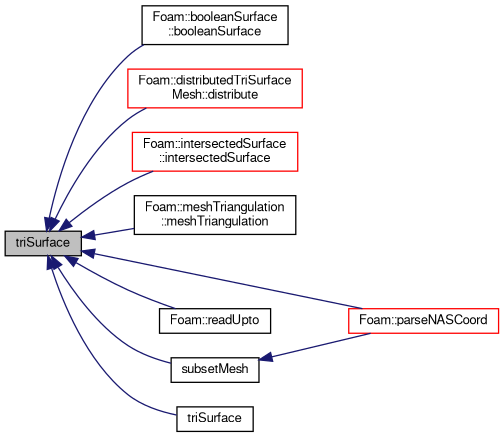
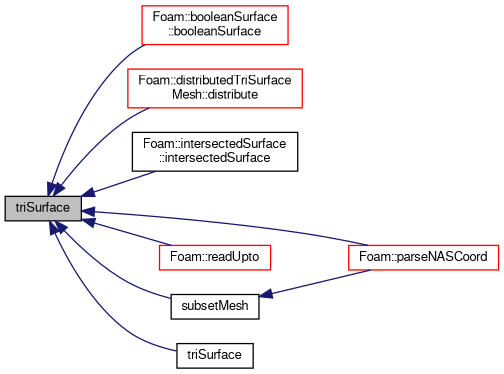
  digraph {
    rankdir=LR
    node [color=black fontname=FreeSans fontsize=10 shape=record]
    edge [color=midnightblue dir=back fontname=FreeSans fontsize=10 labelfontname=FreeSans labelfontsize=10 style=solid]
    n1 [fillcolor=grey75 fontcolor=black height=0.2 label=triSurface style=filled width=0.4]
-   n2 [height=0.2 label="Foam::booleanSurface\l::booleanSurface" width=0.4]
+   n2 [color=red height=0.2 label="Foam::booleanSurface\l::booleanSurface" width=0.4]
    n3 [color=red height=0.2 label="Foam::distributedTriSurface\lMesh::distribute" width=0.4]
-   n4 [color=red height=0.2 label="Foam::intersectedSurface\l::intersectedSurface" width=0.4]
-   n5 [height=0.2 label="Foam::meshTriangulation\l::meshTriangulation" width=0.4]
+   n4 [height=0.2 label="Foam::intersectedSurface\l::intersectedSurface" width=0.4]
    n6 [color=red height=0.2 label="Foam::parseNASCoord" width=0.4]
-   n7 [height=0.2 label="Foam::readUpto" width=0.4]
+   n7 [color=red height=0.2 label="Foam::readUpto" width=0.4]
    n8 [height=0.2 label=subsetMesh width=0.4]
    n9 [height=0.2 label=triSurface width=0.4]
    n1 -> n2
    n1 -> n3
    n1 -> n4
-   n1 -> n5
    n1 -> n6
    n1 -> n7
    n1 -> n8
    n1 -> n9
    n8 -> n6
  }
